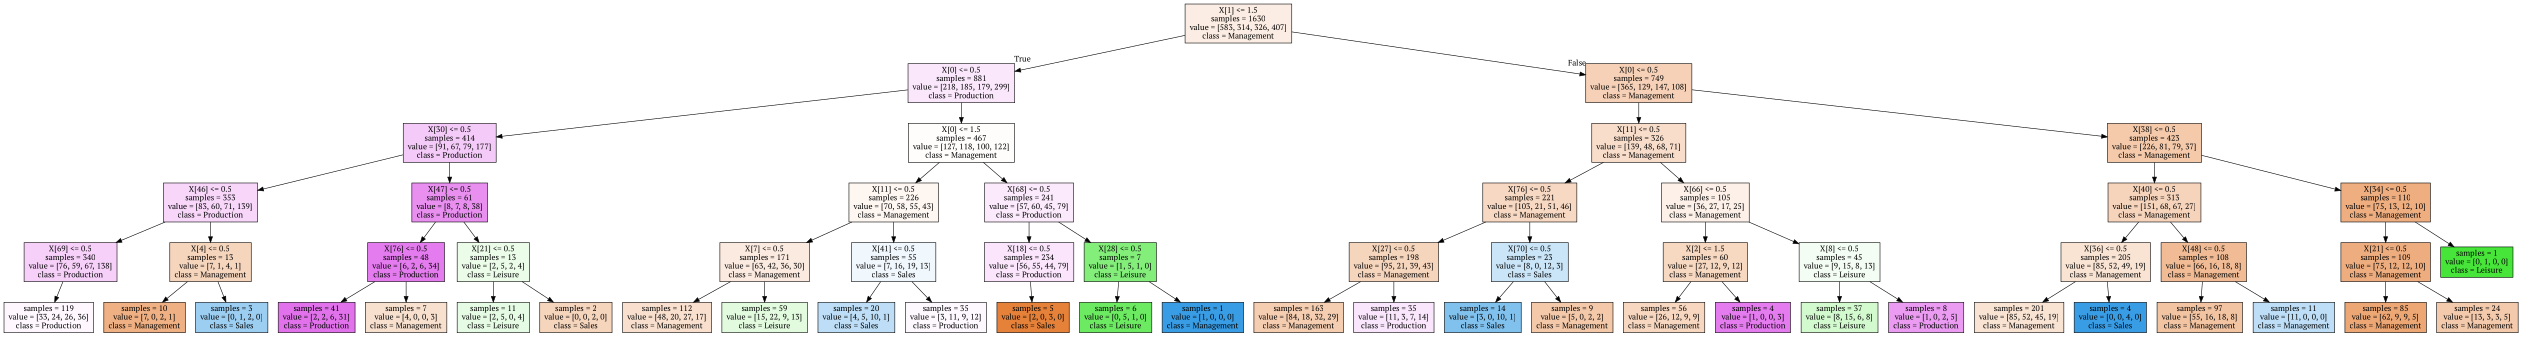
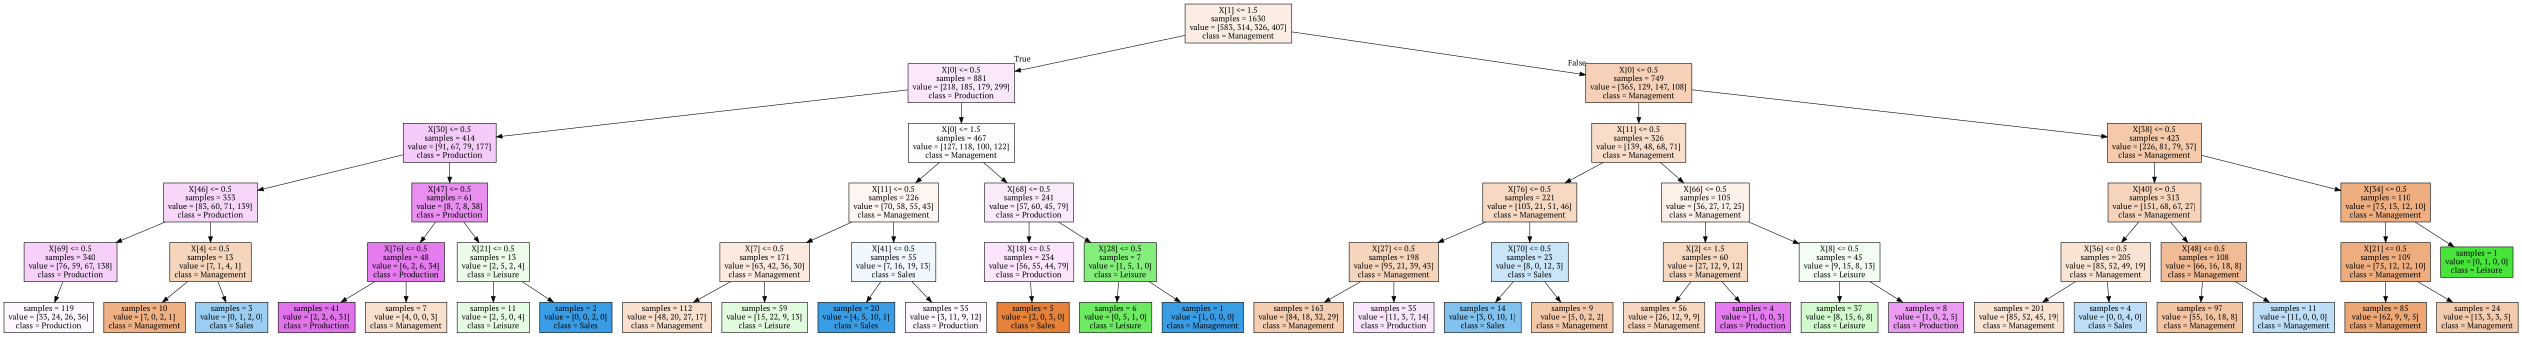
  digraph {
    fontname="PT Serif"
    node [color=black fillcolor="#399de5" fontname="PT Serif" shape=box style=filled]
    edge [fontname="PT Serif"]
    n1 [fillcolor="#fbede3" label="X[1] <= 1.5\nsamples = 1630\nvalue = [583, 314, 326, 407]\nclass = Management"]
    n2 [fillcolor="#fae7fc" label="X[0] <= 0.5\nsamples = 881\nvalue = [218, 185, 179, 299]\nclass = Production"]
    n3 [fillcolor="#f6d1b7" label="X[0] <= 0.5\nsamples = 749\nvalue = [365, 129, 147, 108]\nclass = Management"]
    n4 [fillcolor="#f4caf8" label="X[30] <= 0.5\nsamples = 414\nvalue = [91, 67, 79, 177]\nclass = Production"]
    n5 [fillcolor="#fffdfc" label="X[0] <= 1.5\nsamples = 467\nvalue = [127, 118, 100, 122]\nclass = Management"]
    n6 [fillcolor="#f8ddca" label="X[11] <= 0.5\nsamples = 326\nvalue = [139, 48, 68, 71]\nclass = Management"]
    n7 [fillcolor="#f4caab" label="X[38] <= 0.5\nsamples = 423\nvalue = [226, 81, 79, 37]\nclass = Management"]
    n8 [fillcolor="#f7d6fa" label="X[46] <= 0.5\nsamples = 353\nvalue = [83, 60, 71, 139]\nclass = Production"]
    n9 [fillcolor="#e88ff0" label="X[47] <= 0.5\nsamples = 61\nvalue = [8, 7, 8, 38]\nclass = Production"]
    n10 [fillcolor="#fdf6f1" label="X[11] <= 0.5\nsamples = 226\nvalue = [70, 58, 55, 43]\nclass = Management"]
    n11 [fillcolor="#fbeafc" label="X[68] <= 0.5\nsamples = 241\nvalue = [57, 60, 45, 79]\nclass = Production"]
    n12 [fillcolor="#f6d0f9" label="X[69] <= 0.5\nsamples = 340\nvalue = [76, 59, 67, 138]\nclass = Production"]
    n13 [fillcolor="#f6d5bd" label="X[4] <= 0.5\nsamples = 13\nvalue = [7, 1, 4, 1]\nclass = Management"]
    n14 [fillcolor="#e47bee" label="X[76] <= 0.5\nsamples = 48\nvalue = [6, 2, 6, 34]\nclass = Production"]
    n15 [fillcolor="#ebfce9" label="X[21] <= 0.5\nsamples = 13\nvalue = [2, 5, 2, 4]\nclass = Leisure"]
    n16 [fillcolor="#fef8fe" label="samples = 119\nvalue = [33, 24, 26, 36]\nclass = Production"]
    n17 [fillcolor="#efb083" label="samples = 10\nvalue = [7, 0, 2, 1]\nclass = Management"]
    n18 [fillcolor="#9ccef2" label="samples = 3\nvalue = [0, 1, 2, 0]\nclass = Sales"]
    n19 [fillcolor="#e272ec" label="samples = 41\nvalue = [2, 2, 6, 31]\nclass = Production"]
    n20 [fillcolor="#f8e0ce" label="samples = 7\nvalue = [4, 0, 0, 3]\nclass = Management"]
    n21 [fillcolor="#e5fbe3" label="samples = 11\nvalue = [2, 5, 0, 4]\nclass = Leisure"]
-   n22 [fillcolor="#f6d5bd" label="samples = 2\nvalue = [0, 0, 2, 0]\nclass = Sales"]
+   n22 [label="samples = 2\nvalue = [0, 0, 2, 0]\nclass = Sales"]
    n23 [fillcolor="#fbeadf" label="X[7] <= 0.5\nsamples = 171\nvalue = [63, 42, 36, 30]\nclass = Management"]
    n24 [fillcolor="#f0f7fd" label="X[41] <= 0.5\nsamples = 55\nvalue = [7, 16, 19, 13]\nclass = Sales"]
    n25 [fillcolor="#fae5fc" label="X[18] <= 0.5\nsamples = 234\nvalue = [56, 55, 44, 79]\nclass = Production"]
    n26 [fillcolor="#84ee7b" label="X[28] <= 0.5\nsamples = 7\nvalue = [1, 5, 1, 0]\nclass = Leisure"]
    n27 [fillcolor="#f9e0ce" label="samples = 112\nvalue = [48, 20, 27, 17]\nclass = Management"]
    n28 [fillcolor="#e2fbdf" label="samples = 59\nvalue = [15, 22, 9, 13]\nclass = Leisure"]
-   n29 [fillcolor="#bddef6" label="samples = 20\nvalue = [4, 5, 10, 1]\nclass = Sales"]
+   n29 [label="samples = 20\nvalue = [4, 5, 10, 1]\nclass = Sales"]
    n30 [fillcolor="#fdf7fe" label="samples = 35\nvalue = [3, 11, 9, 12]\nclass = Production"]
    n31 [fillcolor="#e58139" label="samples = 5\nvalue = [2, 0, 3, 0]\nclass = Sales"]
    n32 [fillcolor="#6cea61" label="samples = 6\nvalue = [0, 5, 1, 0]\nclass = Leisure"]
    n33 [label="samples = 1\nvalue = [1, 0, 0, 0]\nclass = Management"]
    n34 [fillcolor="#f7d8c2" label="X[76] <= 0.5\nsamples = 221\nvalue = [103, 21, 51, 46]\nclass = Management"]
    n35 [fillcolor="#fcf0e8" label="X[66] <= 0.5\nsamples = 105\nvalue = [36, 27, 17, 25]\nclass = Management"]
    n36 [fillcolor="#f6d4bc" label="X[40] <= 0.5\nsamples = 313\nvalue = [151, 68, 67, 27]\nclass = Management"]
    n37 [fillcolor="#eeae80" label="X[34] <= 0.5\nsamples = 110\nvalue = [75, 13, 12, 10]\nclass = Management"]
    n38 [fillcolor="#f6d5bd" label="X[27] <= 0.5\nsamples = 198\nvalue = [95, 21, 39, 43]\nclass = Management"]
    n39 [fillcolor="#cae5f8" label="X[70] <= 0.5\nsamples = 23\nvalue = [8, 0, 12, 3]\nclass = Sales"]
    n40 [fillcolor="#f7d8c1" label="X[2] <= 1.5\nsamples = 60\nvalue = [27, 12, 9, 12]\nclass = Management"]
    n41 [fillcolor="#f4fdf3" label="X[8] <= 0.5\nsamples = 45\nvalue = [9, 15, 8, 13]\nclass = Leisure"]
    n42 [fillcolor="#f5cdb0" label="samples = 163\nvalue = [84, 18, 32, 29]\nclass = Management"]
    n43 [fillcolor="#fae6fc" label="samples = 35\nvalue = [11, 3, 7, 14]\nclass = Production"]
    n44 [fillcolor="#81c1ee" label="samples = 14\nvalue = [3, 0, 10, 1]\nclass = Sales"]
    n45 [fillcolor="#f4c9aa" label="samples = 9\nvalue = [5, 0, 2, 2]\nclass = Management"]
    n46 [fillcolor="#f7d7c0" label="samples = 56\nvalue = [26, 12, 9, 9]\nclass = Management"]
    n47 [fillcolor="#e47bee" label="samples = 4\nvalue = [1, 0, 0, 3]\nclass = Production"]
    n48 [fillcolor="#d3f9cf" label="samples = 37\nvalue = [8, 15, 6, 8]\nclass = Leisure"]
    n49 [fillcolor="#eb9cf2" label="samples = 8\nvalue = [1, 0, 2, 5]\nclass = Production"]
    n50 [fillcolor="#f9e4d4" label="X[36] <= 0.5\nsamples = 205\nvalue = [85, 52, 49, 19]\nclass = Management"]
    n51 [fillcolor="#f1bc95" label="X[48] <= 0.5\nsamples = 108\nvalue = [66, 16, 18, 8]\nclass = Management"]
    n52 [fillcolor="#eead7e" label="X[21] <= 0.5\nsamples = 109\nvalue = [75, 12, 12, 10]\nclass = Management"]
    n53 [fillcolor="#47e539" label="samples = 1\nvalue = [0, 1, 0, 0]\nclass = Leisure"]
    n54 [fillcolor="#f9e3d3" label="samples = 201\nvalue = [85, 52, 45, 19]\nclass = Management"]
-   n55 [label="samples = 4\nvalue = [0, 0, 4, 0]\nclass = Sales"]
+   n55 [fillcolor="#bddef6" label="samples = 4\nvalue = [0, 0, 4, 0]\nclass = Sales"]
    n56 [fillcolor="#f3c4a2" label="samples = 97\nvalue = [55, 16, 18, 8]\nclass = Management"]
    n57 [fillcolor="#bddef6" label="samples = 11\nvalue = [11, 0, 0, 0]\nclass = Management"]
    n58 [fillcolor="#eda775" label="samples = 85\nvalue = [62, 9, 9, 5]\nclass = Management"]
    n59 [fillcolor="#f4caac" label="samples = 24\nvalue = [13, 3, 3, 5]\nclass = Management"]
    n1 -> n2 [headlabel=True labelangle=45 labeldistance=2.5]
    n1 -> n3 [headlabel=False labelangle=-45 labeldistance=2.5]
    n2 -> n4
    n2 -> n5
    n3 -> n6
    n3 -> n7
    n4 -> n8
    n4 -> n9
    n5 -> n10
    n5 -> n11
    n6 -> n34
    n6 -> n35
    n7 -> n36
    n7 -> n37
    n8 -> n12
    n8 -> n13
    n9 -> n14
    n9 -> n15
    n10 -> n23
    n10 -> n24
    n11 -> n25
    n11 -> n26
    n12 -> n16
    n13 -> n17
    n13 -> n18
    n14 -> n19
    n14 -> n20
    n15 -> n21
    n15 -> n22
    n23 -> n27
    n23 -> n28
    n24 -> n29
    n24 -> n30
    n25 -> n31
    n26 -> n32
    n26 -> n33
    n34 -> n38
    n34 -> n39
    n35 -> n40
    n35 -> n41
    n36 -> n50
    n36 -> n51
    n37 -> n52
    n37 -> n53
    n38 -> n42
    n38 -> n43
    n39 -> n44
    n39 -> n45
    n40 -> n46
    n40 -> n47
    n41 -> n48
    n41 -> n49
    n50 -> n54
    n50 -> n55
    n51 -> n56
    n51 -> n57
    n52 -> n58
    n52 -> n59
  }
